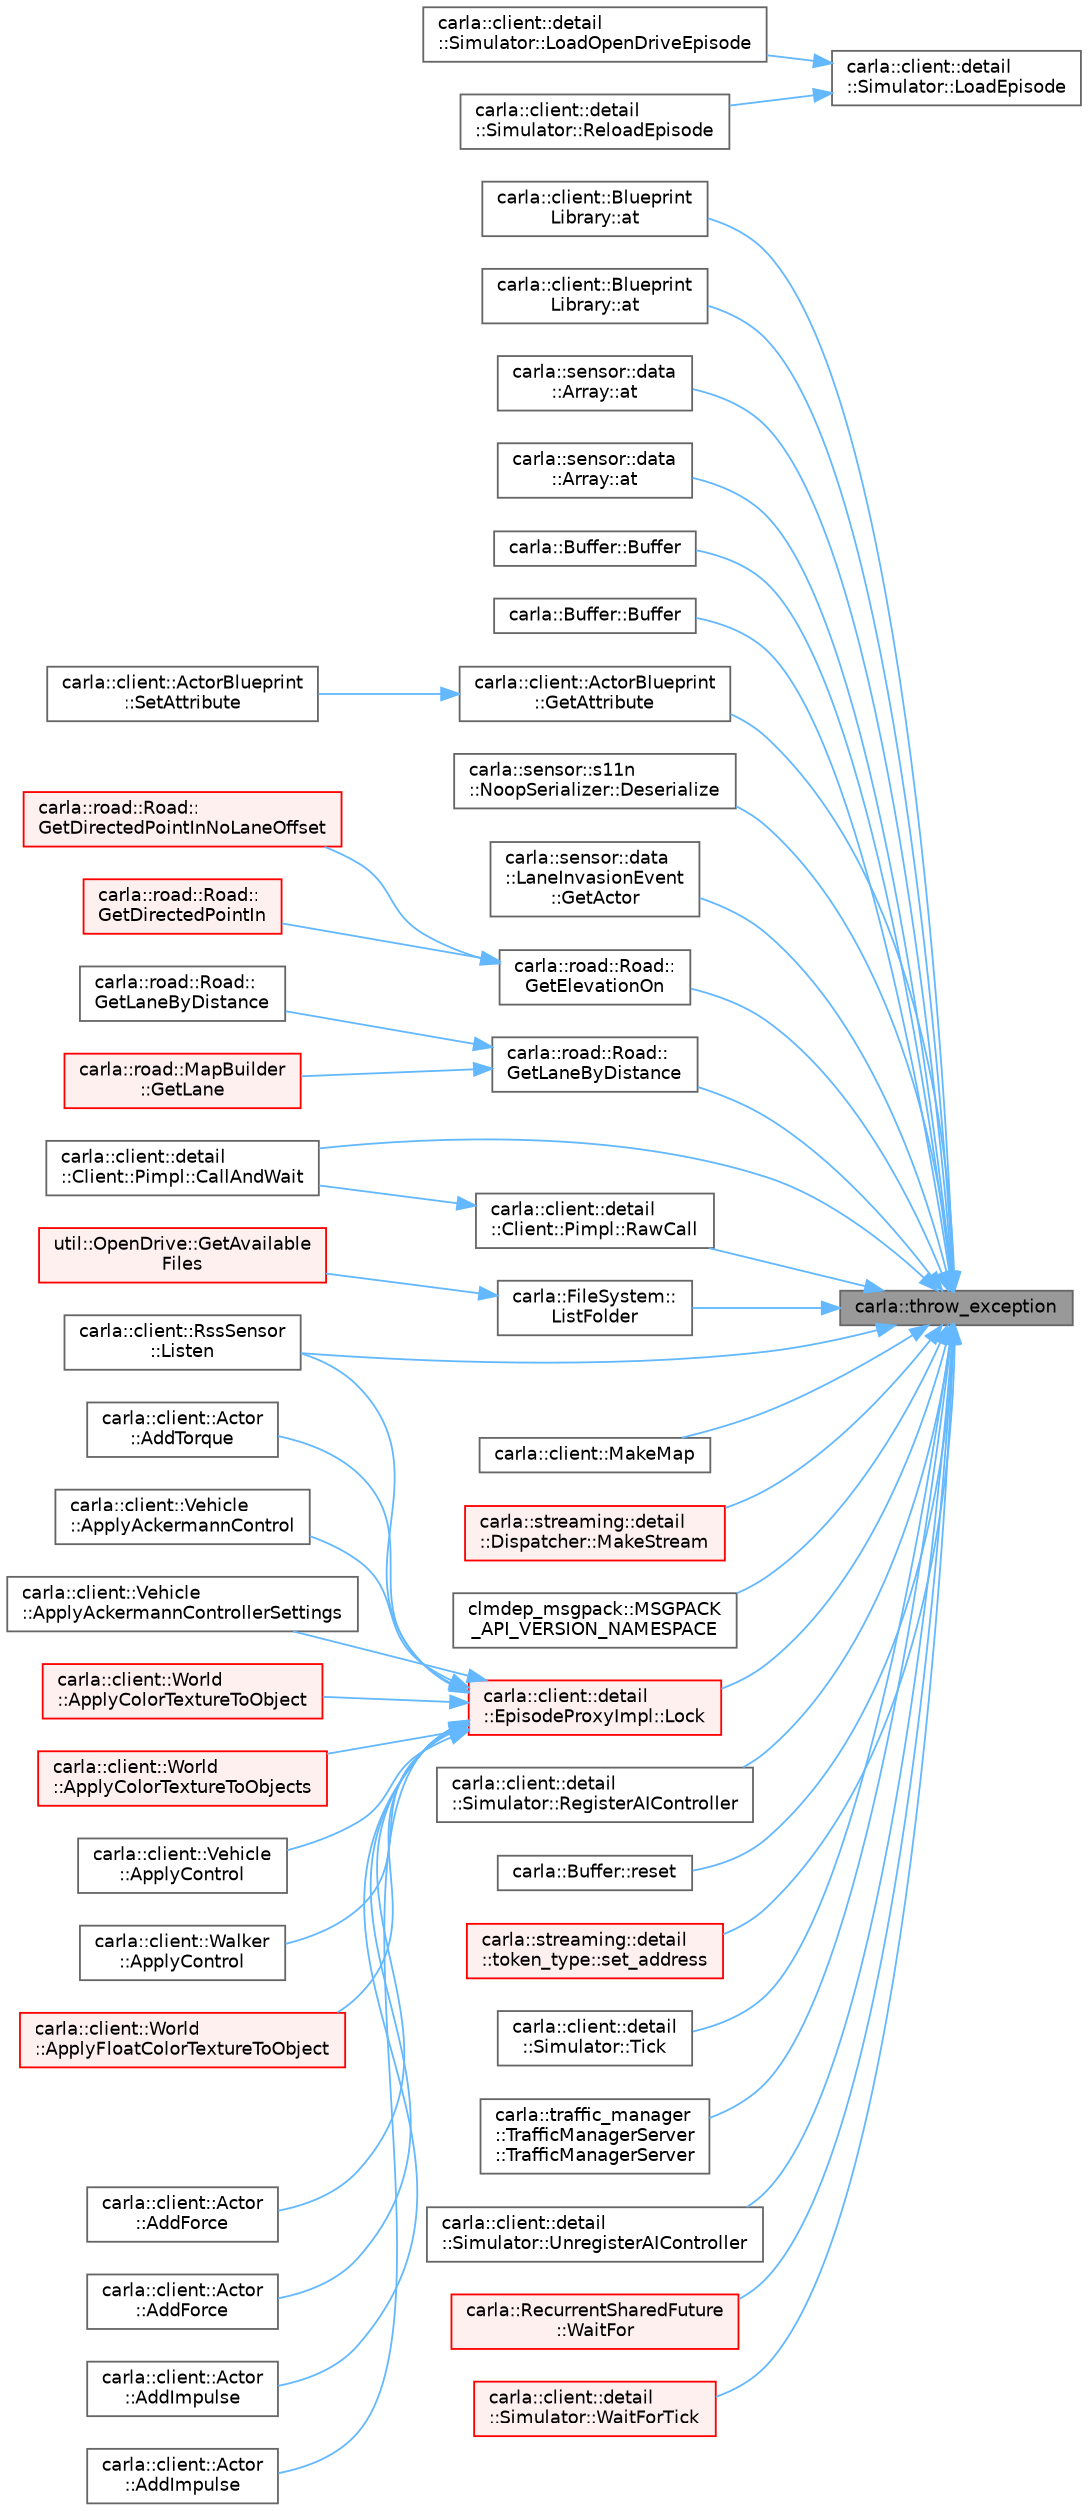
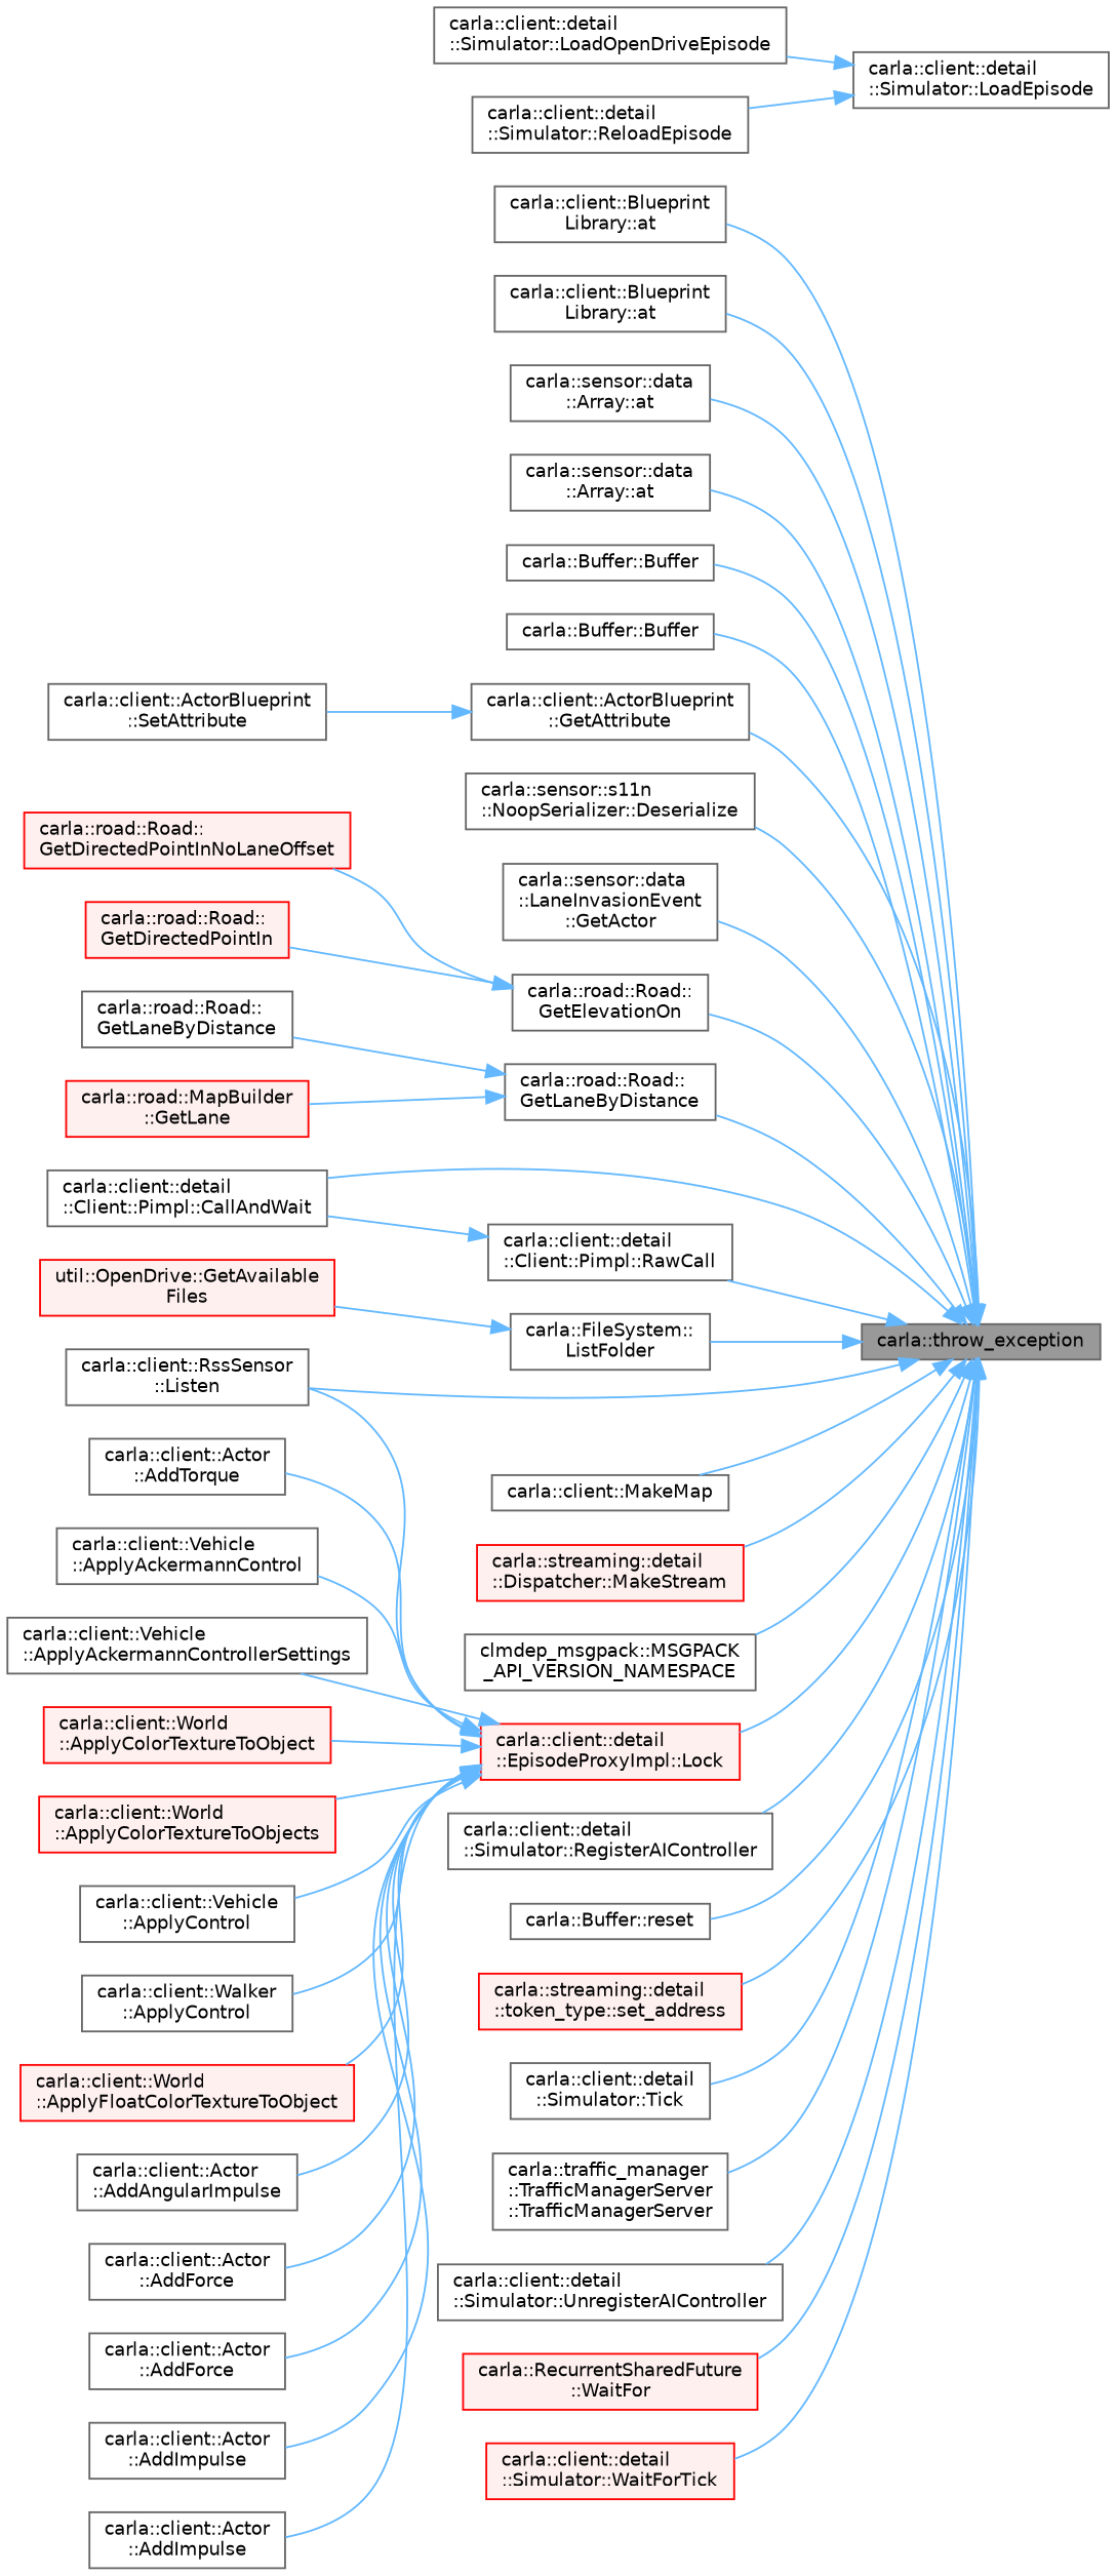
  digraph {
    rankdir=RL
    node [color=grey40 fillcolor=white fontname=Helvetica fontsize=10 shape=box style=filled]
    edge [color=steelblue1 dir=back fontname=Helvetica fontsize=10 labelfontname=Helvetica labelfontsize=10 style=solid]
    n1 [color=gray40 fillcolor=grey60 fontcolor=black height=0.2 label="carla::throw_exception" width=0.4]
    n2 [height=0.2 label="carla::client::Blueprint\lLibrary::at" width=0.4]
    n3 [height=0.2 label="carla::client::Blueprint\lLibrary::at" width=0.4]
    n4 [height=0.2 label="carla::sensor::data\l::Array::at" width=0.4]
    n5 [height=0.2 label="carla::sensor::data\l::Array::at" width=0.4]
    n6 [height=0.2 label="carla::Buffer::Buffer" width=0.4]
    n7 [height=0.2 label="carla::Buffer::Buffer" width=0.4]
    n8 [height=0.2 label="carla::client::detail\l::Client::Pimpl::CallAndWait" width=0.4]
    n9 [height=0.2 label="carla::sensor::s11n\l::NoopSerializer::Deserialize" width=0.4]
    n10 [height=0.2 label="carla::sensor::data\l::LaneInvasionEvent\l::GetActor" width=0.4]
    n11 [height=0.2 label="carla::client::ActorBlueprint\l::GetAttribute" width=0.4]
    n12 [height=0.2 label="carla::road::Road::\lGetElevationOn" width=0.4]
    n13 [height=0.2 label="carla::road::Road::\lGetLaneByDistance" width=0.4]
    n14 [height=0.2 label="carla::client::RssSensor\l::Listen" width=0.4]
    n15 [height=0.2 label="carla::FileSystem::\lListFolder" width=0.4]
    n16 [color=red fillcolor="#FFF0F0" height=0.2 label="carla::client::detail\l::EpisodeProxyImpl::Lock" width=0.4]
    n17 [height=0.2 label="carla::client::MakeMap" width=0.4]
    n18 [color=red fillcolor="#FFF0F0" height=0.2 label="carla::streaming::detail\l::Dispatcher::MakeStream" width=0.4]
    n19 [height=0.2 label="clmdep_msgpack::MSGPACK\l_API_VERSION_NAMESPACE" width=0.4]
    n20 [height=0.2 label="carla::client::detail\l::Client::Pimpl::RawCall" width=0.4]
    n21 [height=0.2 label="carla::client::detail\l::Simulator::RegisterAIController" width=0.4]
    n22 [height=0.2 label="carla::Buffer::reset" width=0.4]
    n23 [color=red fillcolor="#FFF0F0" height=0.2 label="carla::streaming::detail\l::token_type::set_address" width=0.4]
    n24 [height=0.2 label="carla::client::detail\l::Simulator::Tick" width=0.4]
    n25 [height=0.2 label="carla::traffic_manager\l::TrafficManagerServer\l::TrafficManagerServer" width=0.4]
    n26 [height=0.2 label="carla::client::detail\l::Simulator::UnregisterAIController" width=0.4]
    n27 [color=red fillcolor="#FFF0F0" height=0.2 label="carla::RecurrentSharedFuture\l::WaitFor" width=0.4]
    n28 [color=red fillcolor="#FFF0F0" height=0.2 label="carla::client::detail\l::Simulator::WaitForTick" width=0.4]
    n29 [height=0.2 label="carla::client::ActorBlueprint\l::SetAttribute" width=0.4]
    n30 [color=red fillcolor="#FFF0F0" height=0.2 label="carla::road::Road::\lGetDirectedPointIn" width=0.4]
    n31 [color=red fillcolor="#FFF0F0" height=0.2 label="carla::road::Road::\lGetDirectedPointInNoLaneOffset" width=0.4]
    n32 [color=red fillcolor="#FFF0F0" height=0.2 label="carla::road::MapBuilder\l::GetLane" width=0.4]
    n33 [height=0.2 label="carla::road::Road::\lGetLaneByDistance" width=0.4]
    n34 [color=red fillcolor="#FFF0F0" height=0.2 label="util::OpenDrive::GetAvailable\lFiles" width=0.4]
    n35 [height=0.2 label="carla::client::detail\l::Simulator::LoadEpisode" width=0.4]
    n36 [height=0.2 label="carla::client::detail\l::Simulator::LoadOpenDriveEpisode" width=0.4]
    n37 [height=0.2 label="carla::client::detail\l::Simulator::ReloadEpisode" width=0.4]
+   n38 [height=0.2 label="carla::client::Actor\l::AddAngularImpulse" width=0.4]
    n39 [height=0.2 label="carla::client::Actor\l::AddForce" width=0.4]
    n40 [height=0.2 label="carla::client::Actor\l::AddForce" width=0.4]
    n41 [height=0.2 label="carla::client::Actor\l::AddImpulse" width=0.4]
    n42 [height=0.2 label="carla::client::Actor\l::AddImpulse" width=0.4]
    n43 [height=0.2 label="carla::client::Actor\l::AddTorque" width=0.4]
    n44 [height=0.2 label="carla::client::Vehicle\l::ApplyAckermannControl" width=0.4]
    n45 [height=0.2 label="carla::client::Vehicle\l::ApplyAckermannControllerSettings" width=0.4]
    n46 [color=red fillcolor="#FFF0F0" height=0.2 label="carla::client::World\l::ApplyColorTextureToObject" width=0.4]
    n47 [color=red fillcolor="#FFF0F0" height=0.2 label="carla::client::World\l::ApplyColorTextureToObjects" width=0.4]
    n48 [height=0.2 label="carla::client::Vehicle\l::ApplyControl" width=0.4]
    n49 [height=0.2 label="carla::client::Walker\l::ApplyControl" width=0.4]
    n50 [color=red fillcolor="#FFF0F0" height=0.2 label="carla::client::World\l::ApplyFloatColorTextureToObject" width=0.4]
    n1 -> n2
    n1 -> n3
    n1 -> n4
    n1 -> n5
    n1 -> n6
    n1 -> n7
    n1 -> n8
    n1 -> n9
    n1 -> n10
    n1 -> n11
    n1 -> n12
    n1 -> n13
    n1 -> n14
    n1 -> n15
    n1 -> n16
    n1 -> n17
    n1 -> n18
    n1 -> n19
    n1 -> n20
    n1 -> n21
    n1 -> n22
    n1 -> n23
    n1 -> n24
    n1 -> n25
    n1 -> n26
    n1 -> n27
    n1 -> n28
    n11 -> n29
    n12 -> n30
    n12 -> n31
    n13 -> n32
    n13 -> n33
    n15 -> n34
    n16 -> n14
+   n16 -> n38
    n16 -> n39
    n16 -> n40
    n16 -> n41
    n16 -> n42
    n16 -> n43
    n16 -> n44
    n16 -> n45
    n16 -> n46
    n16 -> n47
    n16 -> n48
    n16 -> n49
    n16 -> n50
    n20 -> n8
    n35 -> n36
    n35 -> n37
  }
